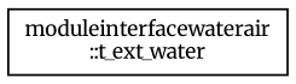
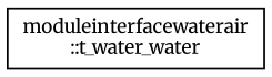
  digraph {
    rankdir=LR
    fontname=Merriweather
-   n1 [color=black fillcolor=white fontname=Merriweather fontsize=10 height=0.2 label="moduleinterfacewaterair\l::t_ext_water" shape=record style=filled width=0.4]
+   n1 [color=black fillcolor=white fontname=Merriweather fontsize=10 height=0.2 label="moduleinterfacewaterair\l::t_water_water" shape=record style=filled width=0.4]
  }
